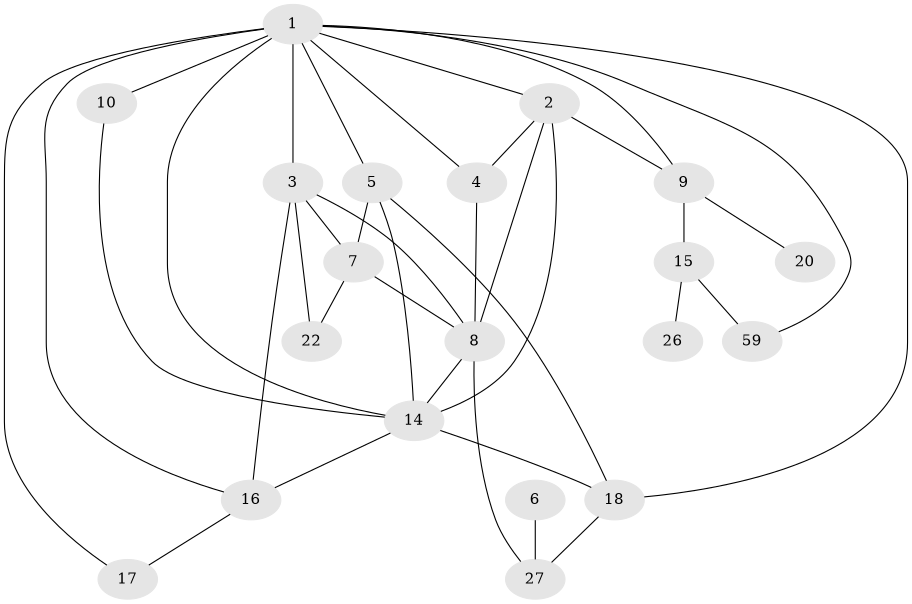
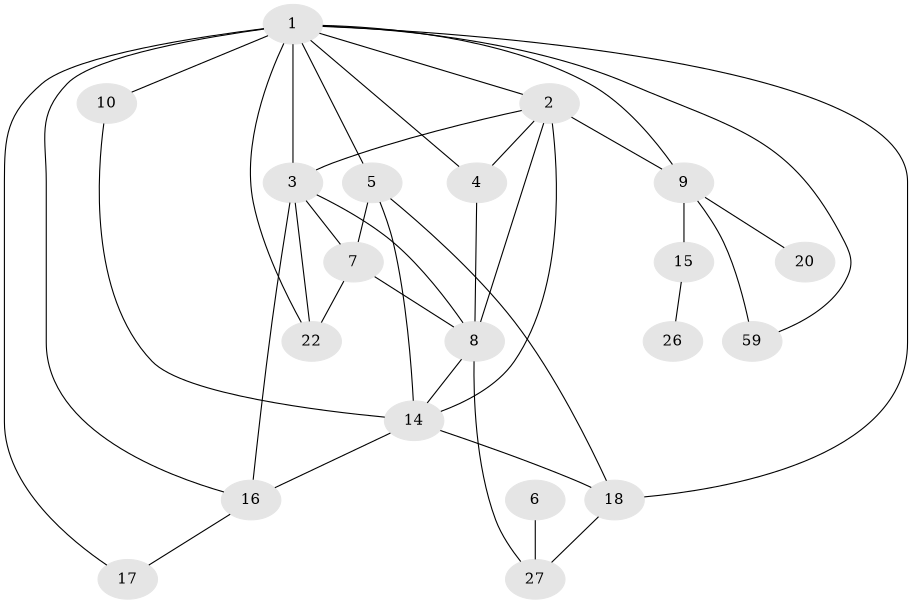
  graph {
    node [color=gray90 style=filled]
    edge [weight=1.0]
    1
    2
    3
    4
    5
    9
    10
    14
    16
    17
    18
    n12 [label=59]
    8
    7
    22
    15
    20
    27
    6
    26
    1 -- 2
    1 -- 3 [weight=3.0]
    1 -- 4 [weight=2.0]
    1 -- 5
    1 -- 9
    1 -- 10 [weight=2.0]
-   1 -- 14 [weight=2.0]
+   1 -- 22 [weight=2.0]
    1 -- 16
    1 -- 17
    1 -- 18
    1 -- n12
+   2 -- 3
    2 -- 4
    2 -- 9
    2 -- 14
    2 -- 8
    3 -- 16 [weight=2.0]
    3 -- 8
    3 -- 7 [weight=2.0]
    3 -- 22
    4 -- 8
    5 -- 14
    5 -- 18
    5 -- 7 [weight=2.0]
    9 -- 15
    9 -- 20
    10 -- 14
    14 -- 16
    14 -- 18 [weight=2.0]
    16 -- 17
    18 -- 27
    8 -- 14 [weight=2.0]
    8 -- 27
    7 -- 8
    7 -- 22
-   15 -- n12
+   9 -- n12
    15 -- 26
    6 -- 27
  }
